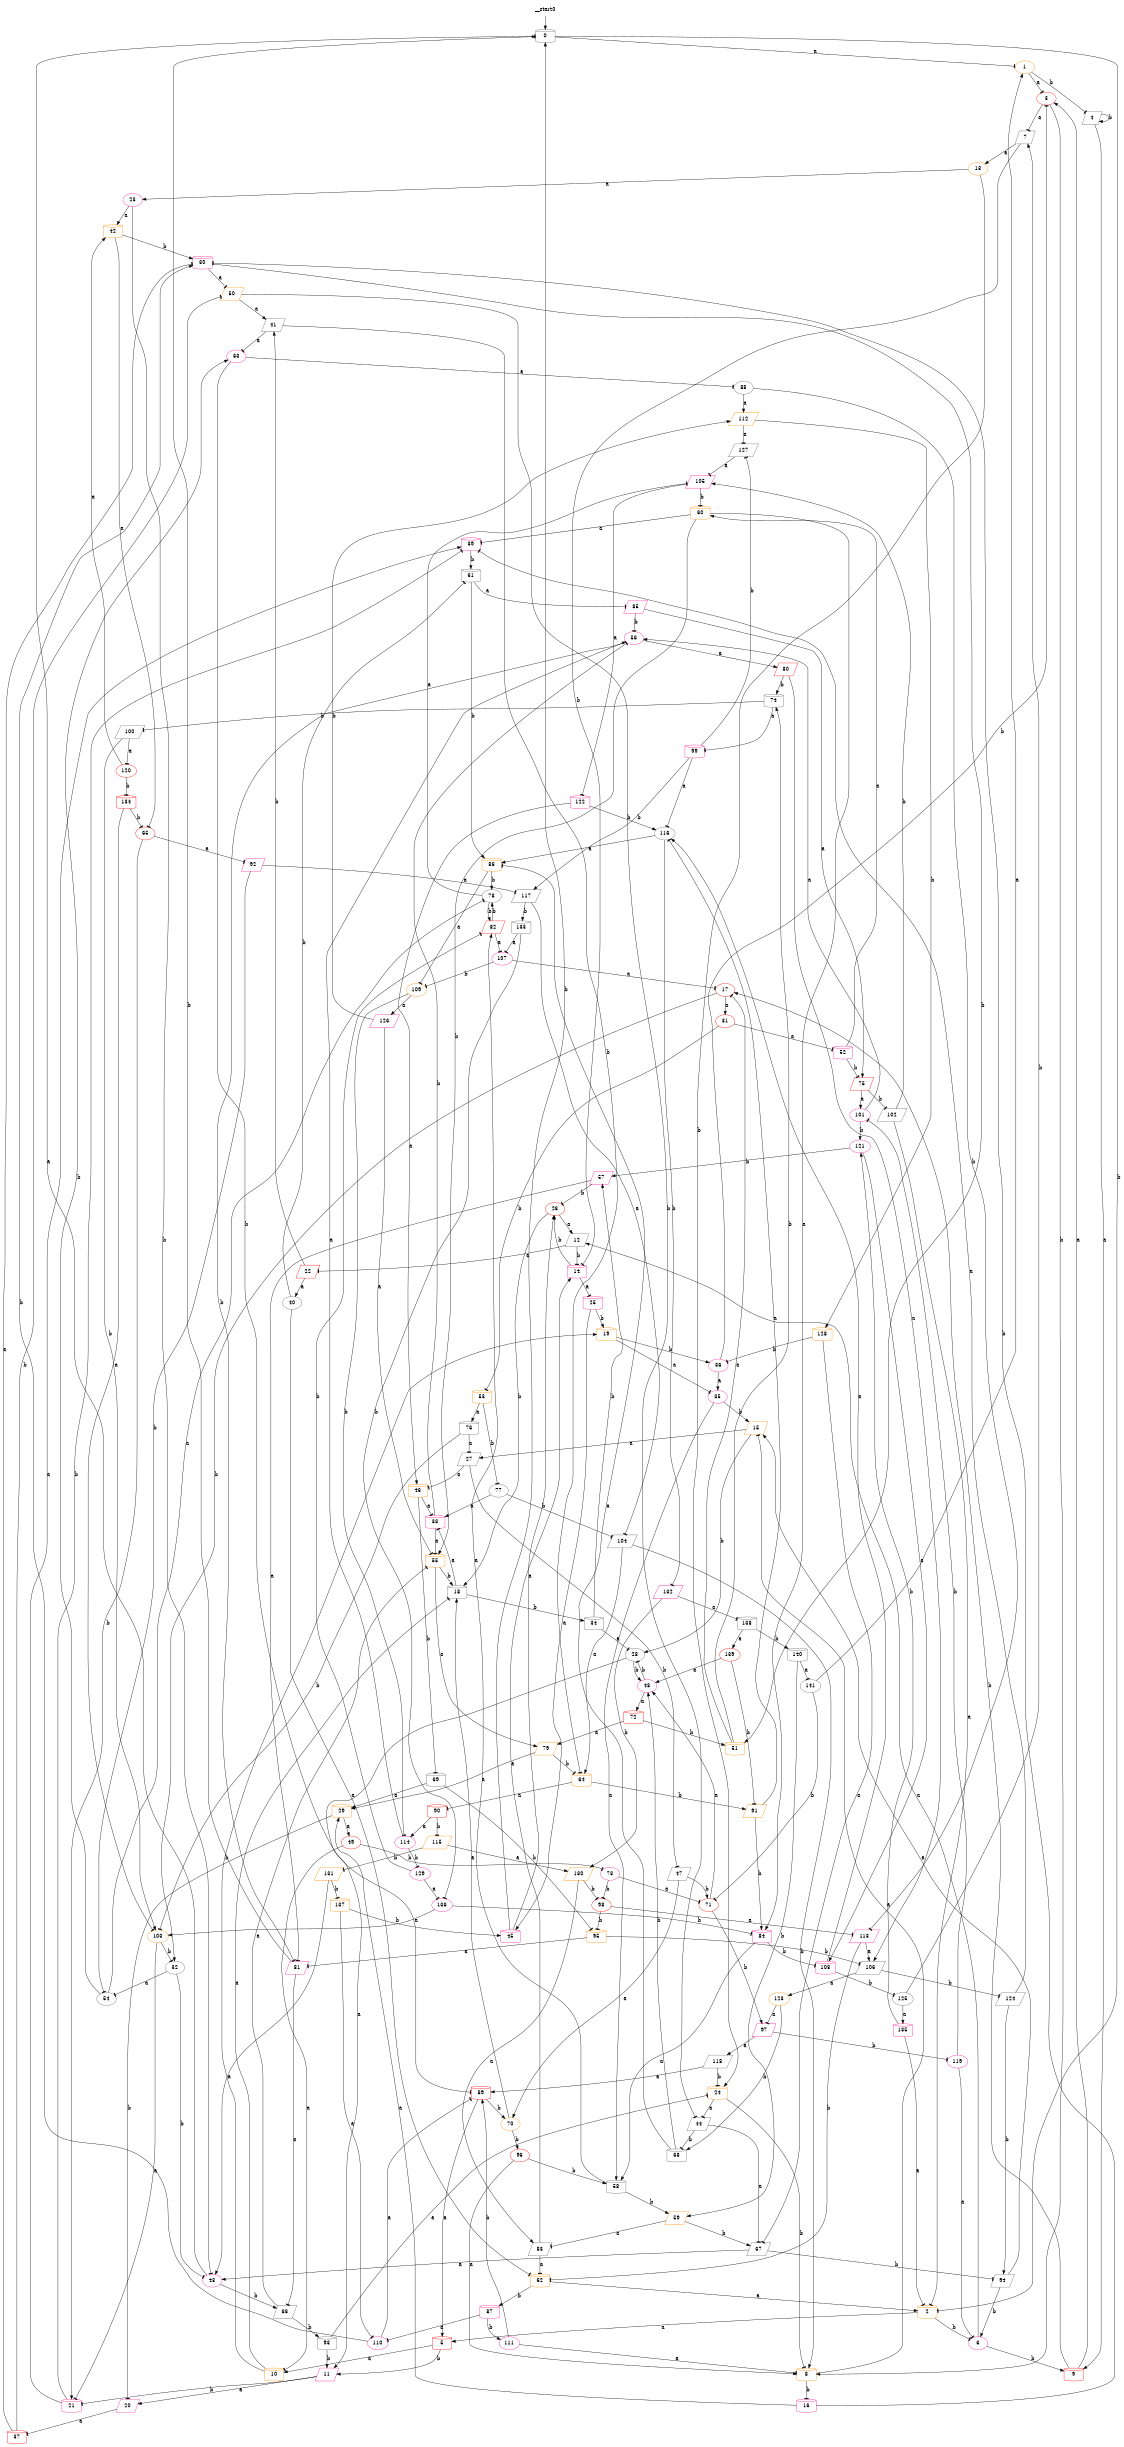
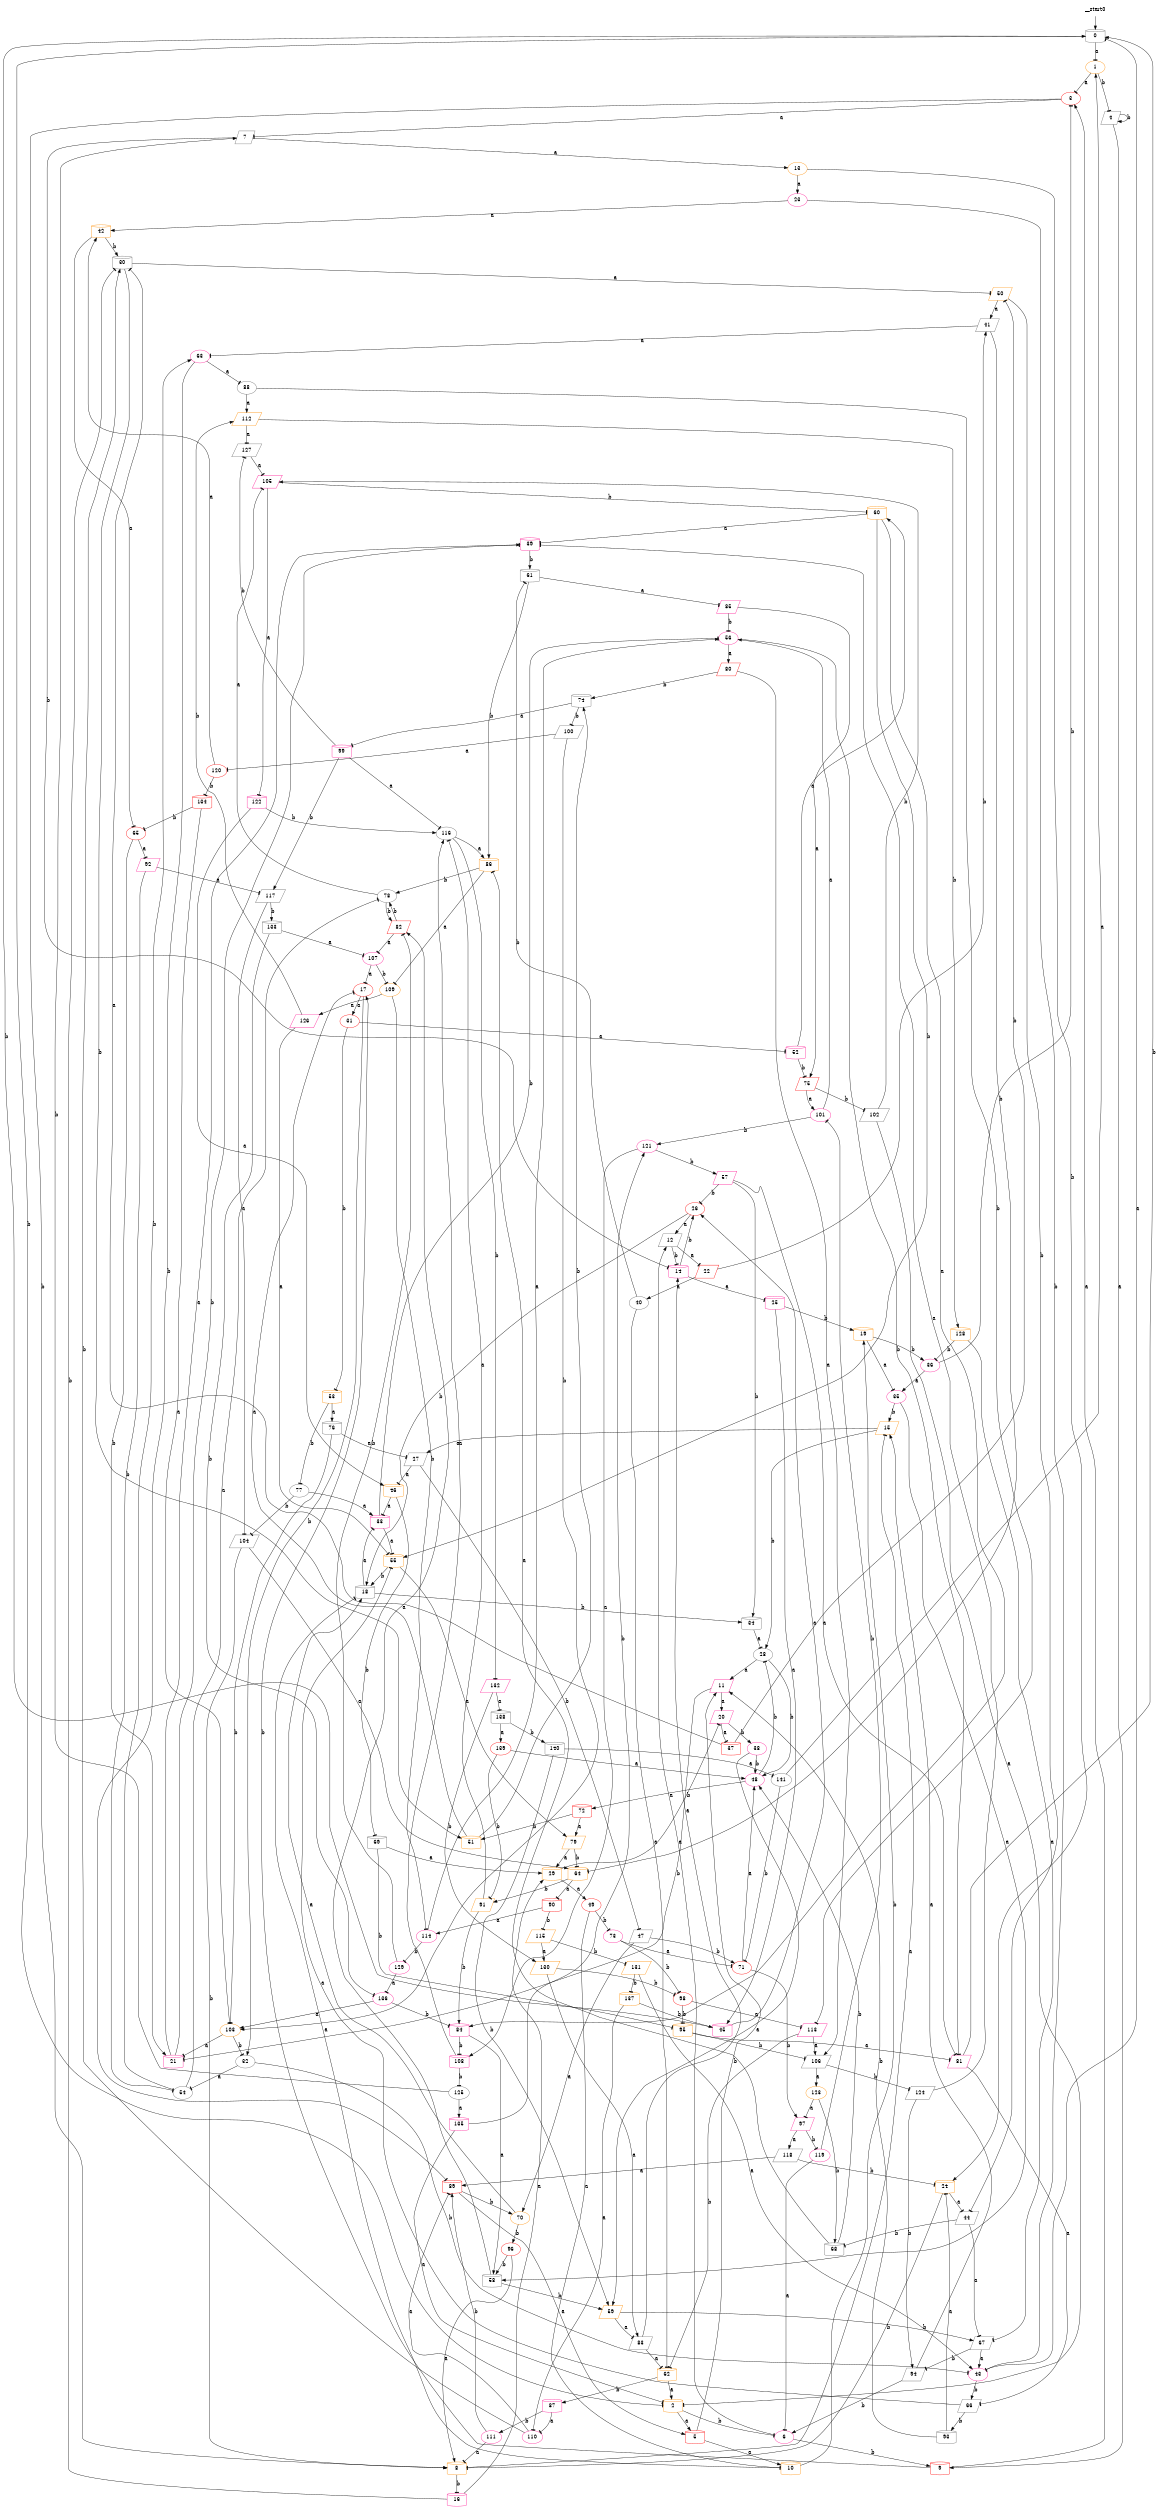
  digraph {
    node [color=deeppink shape=cylinder]
    edge [arrowhead=normal]
    __start0 [color=red shape=none]
    0 [color=gray40]
    1 [color=darkorange shape=ellipse]
    2 [color=darkorange]
    3 [color=red shape=ellipse]
    4 [color=gray40 shape=parallelogram]
    5 [color=red]
    6 [shape=ellipse]
    7 [color=gray40 shape=parallelogram]
    8 [color=darkorange]
    9 [color=red]
    10 [color=darkorange]
    11 [shape=parallelogram]
    12 [color=gray40 shape=parallelogram]
    13 [color=darkorange shape=ellipse]
    14
    15 [color=darkorange shape=parallelogram]
    16
    17 [color=red shape=ellipse]
    18 [color=gray40]
    19 [color=darkorange]
    20 [shape=parallelogram]
    21
    22 [color=red shape=parallelogram]
    23 [shape=ellipse]
    24 [color=darkorange]
    25
    26 [color=red shape=ellipse]
    27 [color=gray40 shape=parallelogram]
    28 [color=gray40 shape=ellipse]
    29 [color=darkorange]
-   30
+   30 [color=gray40]
    31 [color=red shape=ellipse]
    32 [color=gray40 shape=ellipse]
    33
    34 [color=gray40]
    35 [shape=ellipse]
    36 [shape=ellipse]
    37 [color=red]
+   38 [shape=ellipse]
    39
    40 [color=gray40 shape=ellipse]
    41 [color=gray40 shape=parallelogram]
    42 [color=darkorange]
    43 [shape=ellipse]
    44 [color=gray40 shape=parallelogram]
    45
    46 [color=darkorange]
    47 [color=gray40 shape=parallelogram]
    48 [shape=ellipse]
    49 [color=red shape=ellipse]
    50 [color=darkorange shape=parallelogram]
    51 [color=darkorange]
    52
    53 [color=darkorange]
    54 [color=gray40 shape=ellipse]
    55 [color=darkorange]
    56 [shape=ellipse]
    57 [shape=parallelogram]
    58 [color=gray40]
    59 [color=darkorange shape=parallelogram]
    61 [color=gray40]
    62 [color=darkorange]
    63 [shape=ellipse]
    64 [color=darkorange]
    65 [color=red shape=ellipse]
    66 [color=gray40 shape=parallelogram]
    67 [color=gray40 shape=parallelogram]
    68 [color=gray40]
    69 [color=gray40]
    70 [color=darkorange shape=ellipse]
    71 [color=red shape=ellipse]
    72 [color=red]
    73 [shape=ellipse]
    74 [color=gray40]
    60 [color=darkorange]
    75 [color=red shape=parallelogram]
    76 [color=gray40]
    77 [color=gray40 shape=ellipse]
    78 [color=gray40 shape=ellipse]
    79 [color=darkorange shape=parallelogram]
    80 [color=red shape=parallelogram]
    81 [shape=parallelogram]
    82 [color=red shape=parallelogram]
    83 [color=gray40 shape=parallelogram]
    84
    85 [shape=parallelogram]
    86 [color=darkorange]
    87
    88 [color=gray40 shape=ellipse]
    89 [color=red]
    90 [color=red]
    91 [color=darkorange shape=parallelogram]
    92 [shape=parallelogram]
    93 [color=gray40]
    94 [color=gray40 shape=parallelogram]
    95 [color=darkorange]
    96 [color=red shape=ellipse]
    97 [shape=parallelogram]
    98 [color=red shape=ellipse]
    99
    100 [color=gray40 shape=parallelogram]
    101 [shape=ellipse]
    102 [color=gray40 shape=parallelogram]
    103 [color=darkorange shape=ellipse]
    104 [color=gray40 shape=parallelogram]
    105 [shape=parallelogram]
    106 [color=gray40 shape=parallelogram]
    107 [shape=ellipse]
    108
    109 [color=darkorange shape=ellipse]
    110 [shape=ellipse]
    111 [shape=ellipse]
    112 [color=darkorange shape=parallelogram]
    113 [shape=parallelogram]
    114 [shape=ellipse]
    115 [color=darkorange shape=parallelogram]
    116 [color=gray40 shape=ellipse]
    117 [color=gray40 shape=parallelogram]
    118 [color=gray40 shape=parallelogram]
    119 [shape=ellipse]
    127 [color=gray40 shape=parallelogram]
    120 [color=red shape=ellipse]
    121 [shape=ellipse]
    122
    123 [color=darkorange shape=ellipse]
    124 [color=gray40 shape=parallelogram]
    125 [color=gray40 shape=ellipse]
    126 [shape=parallelogram]
    128 [color=darkorange]
    129 [shape=ellipse]
    130 [color=darkorange shape=parallelogram]
    131 [color=darkorange shape=parallelogram]
    132 [shape=parallelogram]
    133 [color=gray40]
    134 [color=red]
    135
    136 [shape=ellipse]
    137 [color=darkorange]
    138 [color=gray40]
    139 [color=red shape=ellipse]
    140 [color=gray40]
    141 [color=gray40 shape=ellipse]
    __start0 -> 0
    0 -> 1 [arrowhead=tee label=a]
    0 -> 2 [arrowhead=tee label=b]
    1 -> 3 [arrowhead=tee label=a]
    1 -> 4 [arrowhead=tee label=b]
    2 -> 5 [label=a]
    2 -> 6 [arrowhead=tee label=b]
    3 -> 7 [arrowhead=tee label=a]
    3 -> 8 [label=b]
    4 -> 4 [label=b]
    4 -> 9 [label=a]
    5 -> 10 [label=a]
    5 -> 11 [label=b]
    6 -> 9 [label=b]
    6 -> 12 [label=a]
    7 -> 13 [label=a]
    7 -> 14 [arrowhead=tee label=b]
    8 -> 15 [arrowhead=tee label=a]
    8 -> 16 [arrowhead=tee label=b]
    9 -> 3 [label=a]
    9 -> 17 [label=b]
    10 -> 18 [arrowhead=tee label=a]
    10 -> 19 [label=b]
    11 -> 20 [label=a]
    11 -> 21 [arrowhead=tee label=b]
    12 -> 14 [arrowhead=tee label=b]
    12 -> 22 [arrowhead=tee label=a]
    13 -> 23 [label=a]
    13 -> 24 [label=b]
    14 -> 25 [arrowhead=tee label=a]
    14 -> 26 [label=b]
    15 -> 27 [label=a]
    15 -> 28 [label=b]
    16 -> 29 [label=a]
    16 -> 30 [arrowhead=tee label=b]
    17 -> 31 [label=a]
    17 -> 32 [label=b]
    18 -> 33 [arrowhead=tee label=a]
    18 -> 34 [label=b]
    19 -> 35 [arrowhead=tee label=a]
    19 -> 36 [label=b]
    20 -> 37 [arrowhead=tee label=a]
+   20 -> 38 [label=b]
    21 -> 39 [label=a]
    21 -> 39 [arrowhead=tee label=b]
    22 -> 40 [label=a]
    22 -> 41 [label=b]
    23 -> 42 [label=a]
    23 -> 43 [arrowhead=tee label=b]
    24 -> 8 [arrowhead=tee label=b]
    24 -> 44 [arrowhead=tee label=a]
    25 -> 19 [label=b]
    25 -> 45 [label=a]
    26 -> 12 [label=a]
    26 -> 18 [label=b]
    27 -> 46 [arrowhead=tee label=a]
    27 -> 47 [arrowhead=tee label=b]
    28 -> 11 [label=a]
    28 -> 48 [label=b]
    29 -> 20 [arrowhead=tee label=b]
    29 -> 49 [label=a]
    30 -> 50 [arrowhead=tee label=a]
    30 -> 51 [label=b]
    31 -> 52 [arrowhead=tee label=a]
    31 -> 53 [arrowhead=tee label=b]
    32 -> 43 [arrowhead=tee label=b]
    32 -> 54 [arrowhead=tee label=a]
    33 -> 55 [arrowhead=tee label=a]
    33 -> 56 [arrowhead=tee label=b]
    34 -> 28 [arrowhead=tee label=a]
-   34 -> 57 [label=b]
+   57 -> 34 [label=b]
    35 -> 15 [label=b]
    35 -> 58 [label=a]
    36 -> 3 [arrowhead=tee label=b]
    36 -> 35 [label=a]
    37 -> 30 [arrowhead=tee label=a]
    37 -> 50 [arrowhead=tee label=b]
+   38 -> 48 [label=b]
+   38 -> 59 [label=a]
    39 -> 61 [label=b]
    40 -> 61 [arrowhead=tee label=b]
    40 -> 62 [arrowhead=tee label=a]
    41 -> 63 [arrowhead=tee label=a]
    41 -> 64 [arrowhead=tee label=b]
    42 -> 30 [label=b]
    42 -> 65 [arrowhead=tee label=a]
    43 -> 0 [arrowhead=tee label=a]
    43 -> 66 [label=b]
    44 -> 67 [arrowhead=tee label=a]
    44 -> 68 [arrowhead=tee label=b]
    45 -> 0 [label=b]
    45 -> 26 [label=a]
    46 -> 33 [arrowhead=tee label=a]
    46 -> 69 [arrowhead=tee label=b]
    47 -> 70 [label=a]
    47 -> 71 [label=b]
    48 -> 28 [arrowhead=tee label=b]
    48 -> 72 [label=a]
    49 -> 10 [arrowhead=tee label=a]
    49 -> 73 [arrowhead=tee label=b]
    50 -> 41 [label=a]
    50 -> 44 [arrowhead=tee label=b]
    51 -> 17 [arrowhead=tee label=a]
    51 -> 74 [label=b]
    52 -> 60 [label=a]
    52 -> 75 [arrowhead=tee label=b]
    53 -> 76 [label=a]
    53 -> 77 [arrowhead=tee label=b]
    54 -> 63 [label=b]
    54 -> 78 [arrowhead=tee label=a]
    55 -> 18 [label=b]
    55 -> 79 [label=a]
    56 -> 80 [label=a]
    56 -> 81 [arrowhead=tee label=b]
    57 -> 26 [arrowhead=tee label=b]
    57 -> 81 [arrowhead=tee label=a]
    58 -> 59 [label=b]
    58 -> 82 [label=a]
    59 -> 67 [label=b]
    59 -> 83 [arrowhead=tee label=a]
    61 -> 85 [arrowhead=tee label=a]
    61 -> 86 [label=b]
    62 -> 2 [label=a]
    62 -> 87 [label=b]
    63 -> 88 [arrowhead=tee label=a]
    63 -> 89 [arrowhead=tee label=b]
    64 -> 90 [arrowhead=tee label=a]
    64 -> 91 [label=b]
    65 -> 21 [label=b]
    65 -> 92 [arrowhead=tee label=a]
    66 -> 55 [arrowhead=tee label=a]
    66 -> 93 [label=b]
    67 -> 43 [label=a]
    67 -> 94 [arrowhead=tee label=b]
    68 -> 48 [label=b]
    68 -> 86 [arrowhead=tee label=a]
    69 -> 29 [label=a]
    69 -> 95 [arrowhead=tee label=b]
    70 -> 18 [label=a]
    70 -> 96 [label=b]
    71 -> 48 [label=a]
    71 -> 97 [label=b]
    72 -> 51 [label=b]
    72 -> 79 [label=a]
    73 -> 71 [arrowhead=tee label=a]
    73 -> 98 [arrowhead=tee label=b]
    74 -> 99 [arrowhead=tee label=a]
    74 -> 100 [arrowhead=tee label=b]
    60 -> 39 [arrowhead=tee label=a]
    60 -> 55 [label=b]
    60 -> 84 [label=a]
    75 -> 101 [label=a]
    75 -> 102 [arrowhead=tee label=b]
    76 -> 27 [arrowhead=tee label=a]
    76 -> 103 [arrowhead=tee label=b]
    77 -> 33 [label=a]
    77 -> 104 [arrowhead=tee label=b]
    78 -> 82 [label=b]
    78 -> 105 [arrowhead=tee label=a]
    79 -> 29 [label=a]
    79 -> 64 [arrowhead=tee label=b]
    80 -> 74 [label=b]
    80 -> 106 [label=a]
    81 -> 0 [label=b]
    81 -> 66 [arrowhead=tee label=a]
    82 -> 78 [label=b]
    82 -> 107 [arrowhead=tee label=a]
    83 -> 14 [label=a]
    83 -> 62 [arrowhead=tee label=a]
    84 -> 58 [label=a]
    84 -> 108 [arrowhead=tee label=b]
    85 -> 56 [arrowhead=tee label=b]
    85 -> 75 [label=a]
    86 -> 78 [label=b]
    86 -> 109 [arrowhead=tee label=a]
    87 -> 110 [arrowhead=tee label=a]
    87 -> 111 [label=b]
    88 -> 112 [label=a]
    88 -> 113 [arrowhead=tee label=b]
    89 -> 5 [label=a]
    89 -> 70 [label=b]
    90 -> 114 [label=a]
    90 -> 115 [arrowhead=tee label=b]
    91 -> 84 [label=b]
    91 -> 116 [arrowhead=tee label=a]
    92 -> 54 [arrowhead=tee label=b]
    92 -> 117 [arrowhead=tee label=a]
    93 -> 11 [label=b]
    93 -> 24 [arrowhead=tee label=a]
    94 -> 6 [label=b]
    94 -> 15 [label=a]
    95 -> 81 [arrowhead=tee label=a]
    95 -> 106 [arrowhead=tee label=b]
    96 -> 8 [label=a]
    96 -> 58 [label=b]
    97 -> 118 [label=a]
    97 -> 119 [arrowhead=tee label=b]
    98 -> 95 [arrowhead=tee label=b]
    98 -> 113 [arrowhead=tee label=a]
    99 -> 116 [arrowhead=tee label=a]
    99 -> 117 [label=b]
    99 -> 127 [arrowhead=tee label=b]
    100 -> 103 [label=b]
    100 -> 120 [arrowhead=tee label=a]
    101 -> 56 [label=a]
    101 -> 121 [label=b]
    102 -> 2 [arrowhead=tee label=a]
    102 -> 105 [label=b]
    103 -> 21 [arrowhead=tee label=a]
    103 -> 32 [arrowhead=tee label=b]
    104 -> 8 [label=b]
    104 -> 64 [label=a]
    105 -> 60 [arrowhead=tee label=b]
    105 -> 122 [arrowhead=tee label=a]
    106 -> 123 [label=a]
    106 -> 124 [arrowhead=tee label=b]
    107 -> 17 [arrowhead=tee label=a]
    107 -> 109 [arrowhead=tee label=b]
    108 -> 116 [label=a]
    108 -> 125 [arrowhead=tee label=b]
    109 -> 114 [arrowhead=tee label=b]
    109 -> 126 [label=a]
    110 -> 30 [label=b]
    110 -> 89 [arrowhead=tee label=a]
    111 -> 8 [arrowhead=tee label=a]
    111 -> 89 [label=b]
    112 -> 127 [arrowhead=tee label=a]
    112 -> 128 [label=b]
    113 -> 62 [arrowhead=tee label=b]
    113 -> 106 [label=a]
    114 -> 56 [label=a]
    114 -> 129 [arrowhead=tee label=b]
    115 -> 130 [label=a]
    115 -> 131 [arrowhead=tee label=b]
    116 -> 86 [label=a]
    116 -> 132 [arrowhead=tee label=b]
    117 -> 104 [arrowhead=tee label=a]
    117 -> 133 [label=b]
    118 -> 24 [arrowhead=tee label=b]
    118 -> 89 [label=a]
    119 -> 6 [arrowhead=tee label=a]
    119 -> 101 [arrowhead=tee label=b]
    127 -> 105 [arrowhead=tee label=a]
    120 -> 42 [label=a]
    120 -> 134 [arrowhead=tee label=b]
    121 -> 57 [label=b]
    121 -> 108 [label=a]
    122 -> 46 [label=a]
    122 -> 116 [label=b]
    123 -> 68 [label=b]
    123 -> 97 [arrowhead=tee label=a]
    124 -> 39 [arrowhead=tee label=a]
    124 -> 94 [label=b]
    125 -> 7 [label=b]
    125 -> 135 [label=a]
    126 -> 55 [arrowhead=tee label=a]
    126 -> 112 [label=b]
    128 -> 36 [arrowhead=tee label=b]
    128 -> 67 [arrowhead=tee label=a]
    129 -> 82 [arrowhead=tee label=b]
    129 -> 136 [arrowhead=tee label=a]
    130 -> 83 [label=a]
    130 -> 98 [arrowhead=tee label=b]
    131 -> 43 [label=a]
    131 -> 137 [arrowhead=tee label=b]
    132 -> 130 [label=b]
    132 -> 138 [arrowhead=tee label=a]
    133 -> 107 [arrowhead=tee label=a]
    133 -> 136 [arrowhead=tee label=b]
    134 -> 65 [arrowhead=tee label=b]
    134 -> 103 [arrowhead=tee label=a]
    135 -> 2 [arrowhead=tee label=a]
    135 -> 121 [label=b]
    136 -> 84 [arrowhead=tee label=b]
    136 -> 103 [label=a]
    137 -> 45 [label=b]
    137 -> 110 [arrowhead=tee label=a]
    138 -> 139 [label=a]
    138 -> 140 [label=b]
    139 -> 48 [label=a]
    139 -> 91 [arrowhead=tee label=b]
    140 -> 59 [label=b]
    140 -> 141 [arrowhead=tee label=a]
    141 -> 1 [label=a]
    141 -> 71 [arrowhead=tee label=b]
  }
